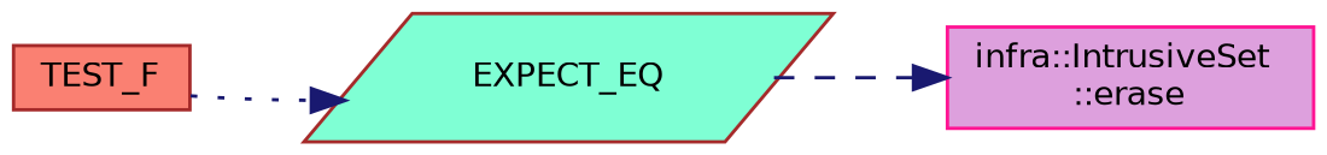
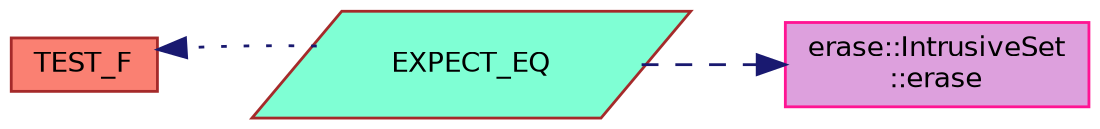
  digraph {
    rankdir=LR
    node [color=brown fontname=Helvetica fontsize=10 shape=box style=filled]
    edge [color=midnightblue fontname=Helvetica fontsize=10 labelfontname=Helvetica labelfontsize=10]
    n1 [fillcolor=salmon fontcolor=black height=0.2 label=TEST_F width=0.4]
    n2 [fillcolor=aquamarine height=0.2 label=EXPECT_EQ shape=parallelogram width=0.4]
-   n3 [color=deeppink fillcolor=plum height=0.2 label="infra::IntrusiveSet\l::erase" width=0.4]
-   n1 -> n2 [style=dotted]
+   n3 [color=deeppink fillcolor=plum height=0.2 label="erase::IntrusiveSet\l::erase" width=0.4]
+   n2 -> n1 [style=dotted]
    n2 -> n3 [style=dashed]
  }
